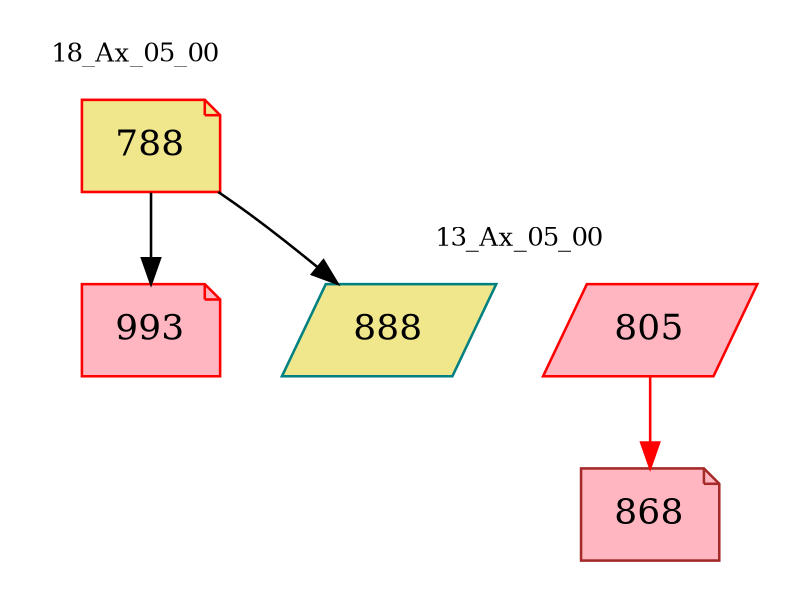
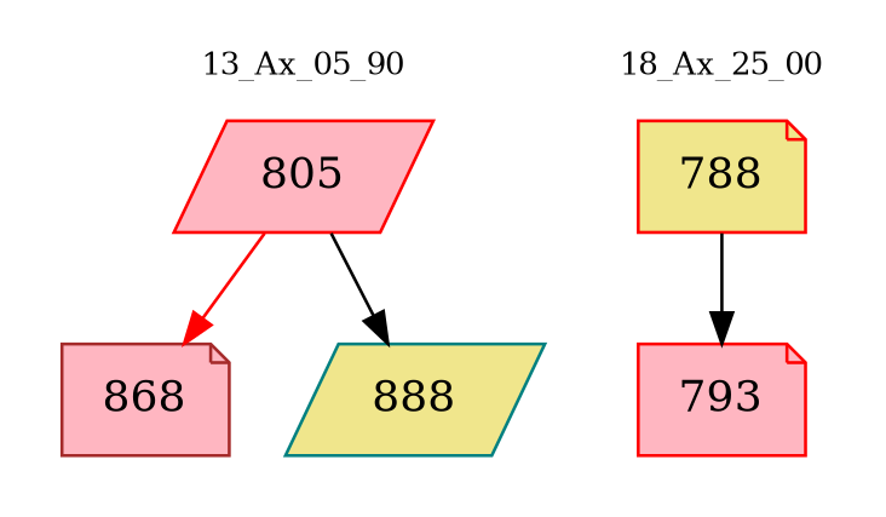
  digraph {
    node [color=red fillcolor=lightpink shape=note style=filled]
    edge [color=black]
    n1 [label=805 shape=parallelogram]
    n2 [color=brown label=868]
    n3 [color=teal fillcolor=khaki label=888 shape=parallelogram]
    n4 [fillcolor=khaki label=788]
-   n5 [label=993]
+   n5 [label=793]
    subgraph cluster_1 {
      color=white
      fontsize=10
-     label="13_Ax_05_00"
+     label="13_Ax_05_90"
      n1
      n2
      n3
    }
    subgraph cluster_2 {
      color=white
      fontsize=10
-     label="18_Ax_05_00"
+     label="18_Ax_25_00"
      n4
      n5
    }
    n1 -> n2 [color=red]
-   n4 -> n3
+   n1 -> n3
    n4 -> n5
  }
